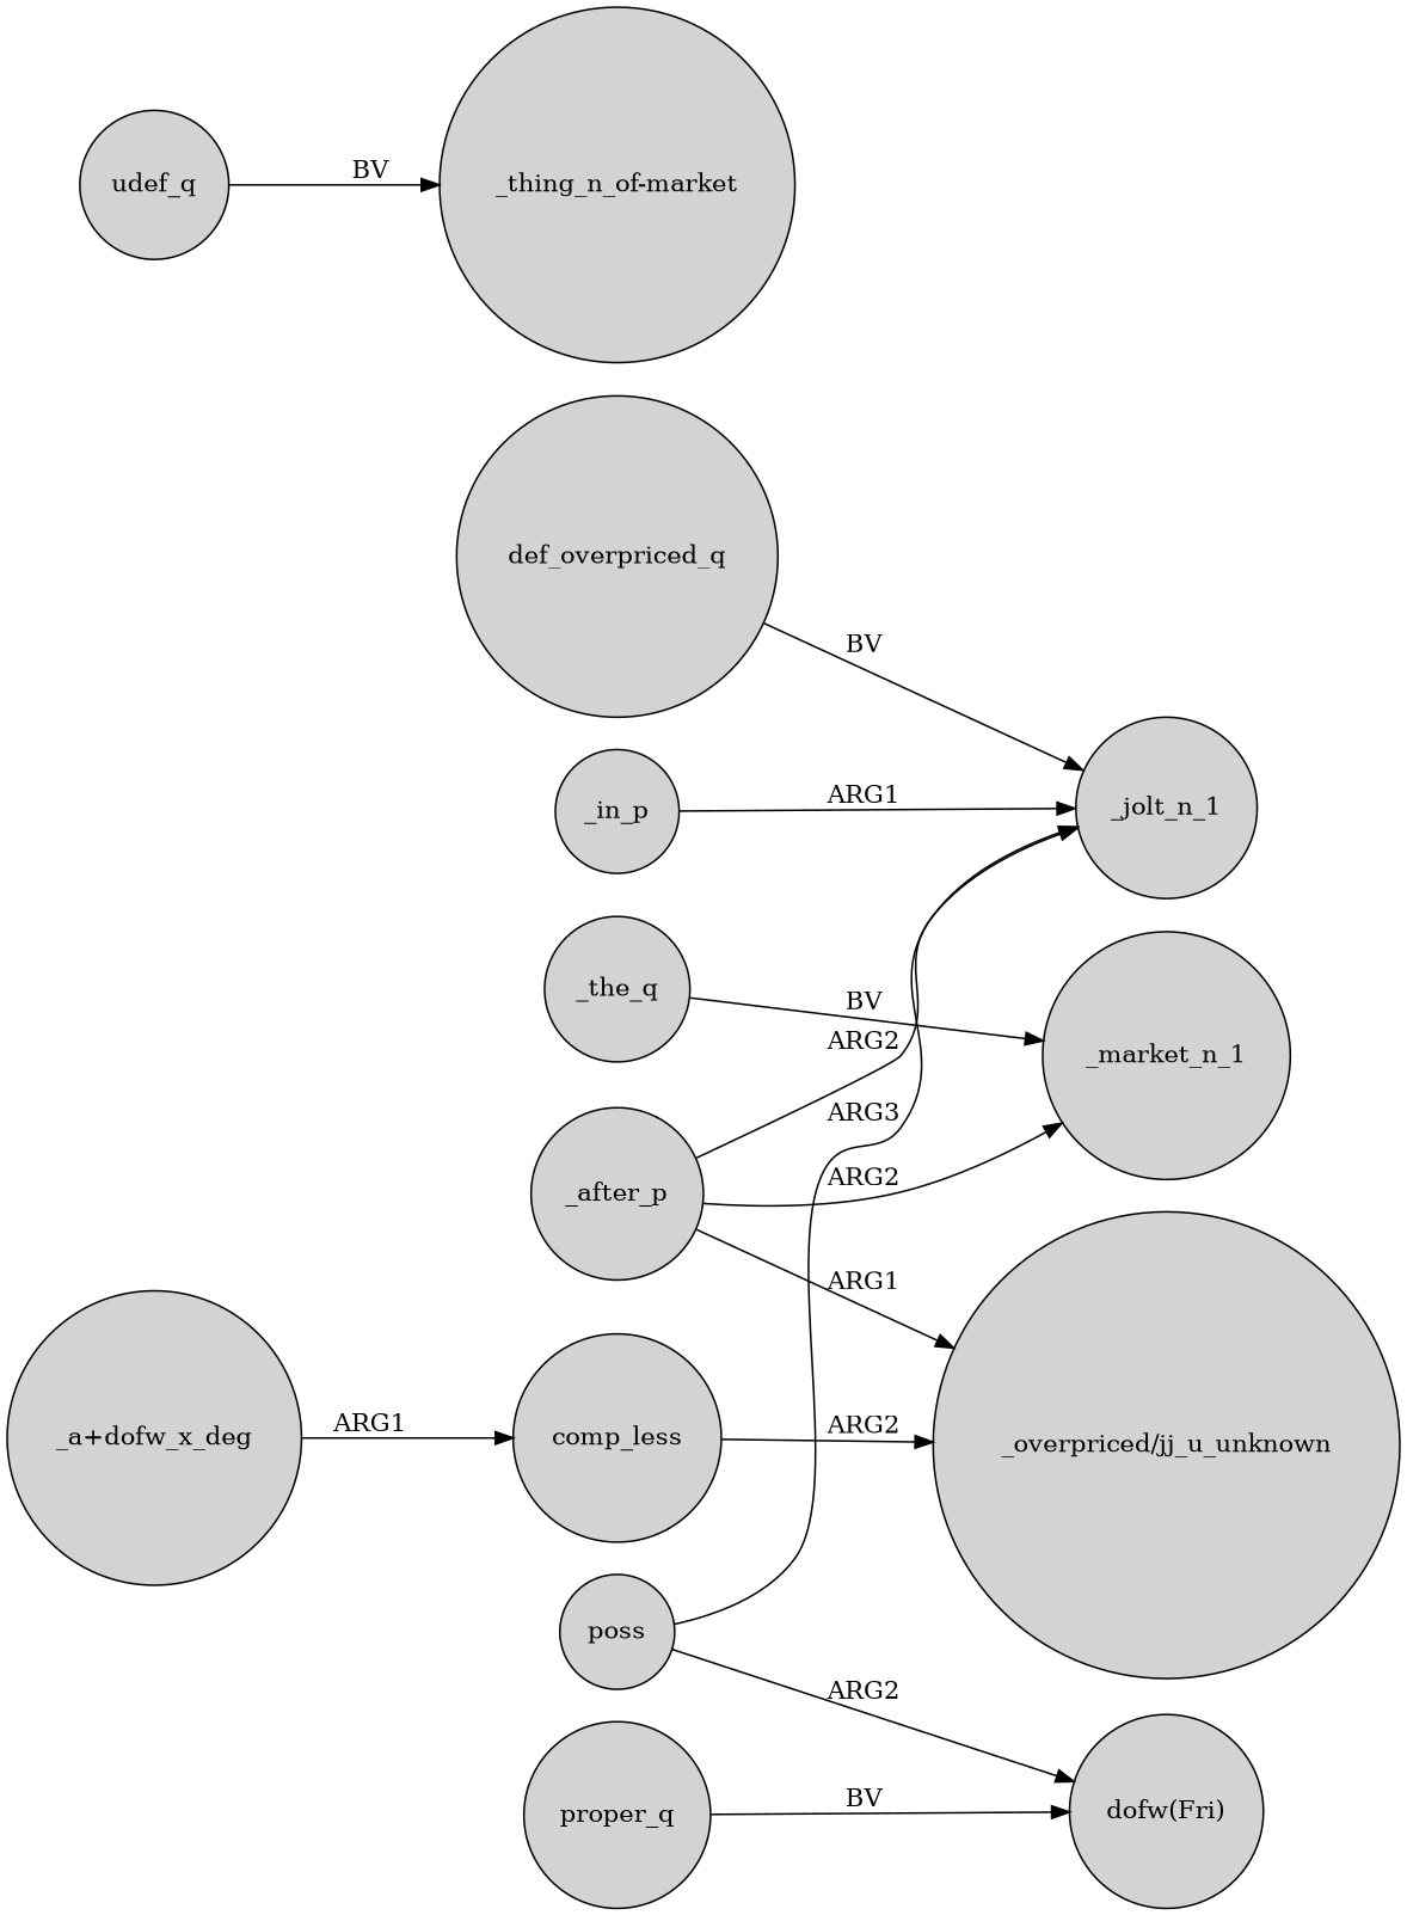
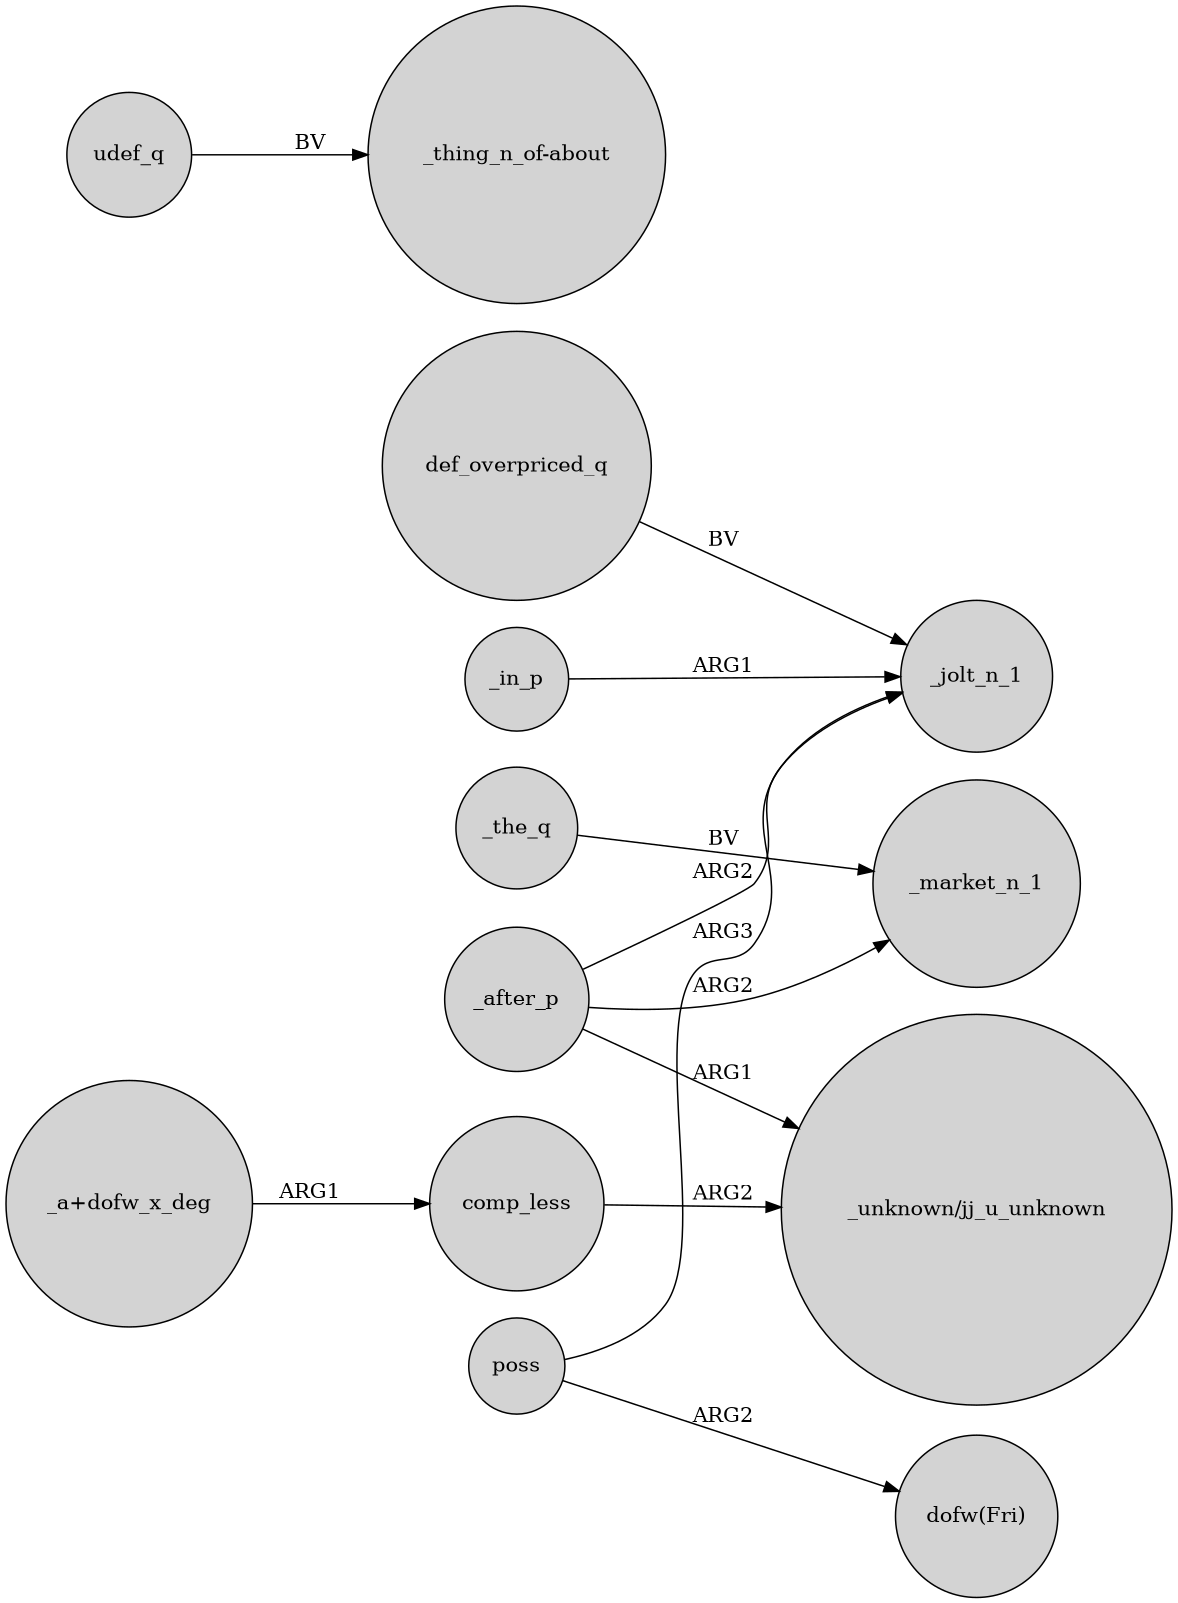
  digraph {
    rankdir=LR
    node [shape=circle style=filled]
    n1 [label=def_overpriced_q]
    _jolt_n_1
    udef_q
-   "_thing_n_of-about" [label="_thing_n_of-market"]
+   "_thing_n_of-about"
    _in_p
    comp_less
-   "_overpriced/jj_u_unknown"
+   "_overpriced/jj_u_unknown" [label="_unknown/jj_u_unknown"]
    _after_p
    _market_n_1
    n10 [label="_a+dofw_x_deg"]
-   proper_q
    "dofw(Fri)"
    _the_q
    poss
    n1 -> _jolt_n_1 [label=BV]
    udef_q -> "_thing_n_of-about" [label=BV]
    _in_p -> _jolt_n_1 [label=ARG1]
    comp_less -> "_overpriced/jj_u_unknown" [label=ARG2]
    _after_p -> _jolt_n_1 [label=ARG2]
    _after_p -> "_overpriced/jj_u_unknown" [label=ARG1]
    _after_p -> _market_n_1 [label=ARG2]
    n10 -> comp_less [label=ARG1]
-   proper_q -> "dofw(Fri)" [label=BV]
    _the_q -> _market_n_1 [label=BV]
    poss -> _jolt_n_1 [label=ARG3]
    poss -> "dofw(Fri)" [label=ARG2]
  }
